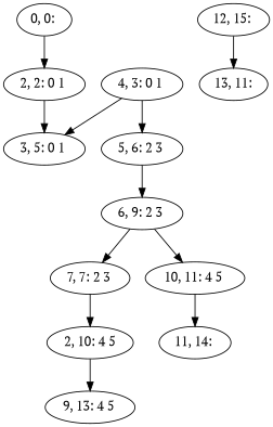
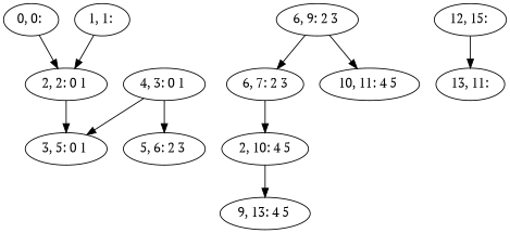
  digraph {
    fontname="PT Serif"
    node [fontname="PT Serif"]
    edge [fontname="PT Serif"]
    n1 [label="0, 0: "]
    n2 [label="2, 2: 0 1 "]
+   n3 [label="1, 1: "]
    n4 [label="3, 5: 0 1 "]
    n5 [label="4, 3: 0 1 "]
    n6 [label="5, 6: 2 3 "]
    n7 [label="6, 9: 2 3 "]
-   n8 [label="7, 7: 2 3 "]
+   n8 [label="6, 7: 2 3"]
    n9 [label="10, 11: 4 5 "]
    n10 [label="2, 10: 4 5"]
    n11 [label="9, 13: 4 5 "]
-   n12 [label="11, 14: "]
    n13 [label="12, 15: "]
    n14 [label="13, 11:"]
    n1 -> n2
    n2 -> n4
+   n3 -> n2
    n5 -> n4
    n5 -> n6
-   n6 -> n7
    n7 -> n8
    n7 -> n9
    n8 -> n10
-   n9 -> n12
    n10 -> n11
    n13 -> n14
  }
